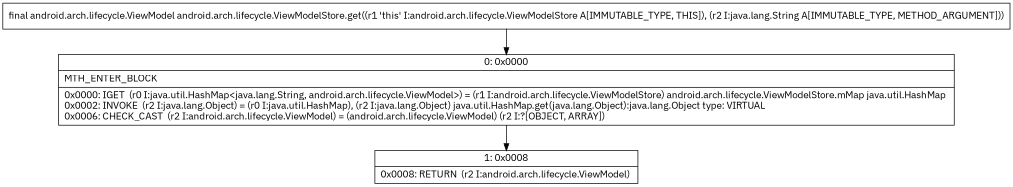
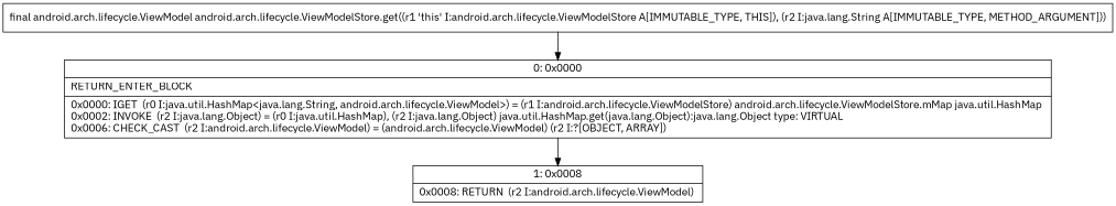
  digraph {
    fontname="IBM Plex Sans"
    node [shape=record fontname="IBM Plex Sans"]
    edge [fontname="IBM Plex Sans"]
-   n1 [label="{0\:\ 0x0000|MTH_ENTER_BLOCK\l|0x0000: IGET  (r0 I:java.util.HashMap\<java.lang.String, android.arch.lifecycle.ViewModel\>) = (r1 I:android.arch.lifecycle.ViewModelStore) android.arch.lifecycle.ViewModelStore.mMap java.util.HashMap \l0x0002: INVOKE  (r2 I:java.lang.Object) = (r0 I:java.util.HashMap), (r2 I:java.lang.Object) java.util.HashMap.get(java.lang.Object):java.lang.Object type: VIRTUAL \l0x0006: CHECK_CAST  (r2 I:android.arch.lifecycle.ViewModel) = (android.arch.lifecycle.ViewModel) (r2 I:?[OBJECT, ARRAY]) \l}"]
+   n1 [label="{0\:\ 0x0000|RETURN_ENTER_BLOCK\l|0x0000: IGET  (r0 I:java.util.HashMap\<java.lang.String, android.arch.lifecycle.ViewModel\>) = (r1 I:android.arch.lifecycle.ViewModelStore) android.arch.lifecycle.ViewModelStore.mMap java.util.HashMap \l0x0002: INVOKE  (r2 I:java.lang.Object) = (r0 I:java.util.HashMap), (r2 I:java.lang.Object) java.util.HashMap.get(java.lang.Object):java.lang.Object type: VIRTUAL \l0x0006: CHECK_CAST  (r2 I:android.arch.lifecycle.ViewModel) = (android.arch.lifecycle.ViewModel) (r2 I:?[OBJECT, ARRAY]) \l}"]
    n2 [label="{1\:\ 0x0008|0x0008: RETURN  (r2 I:android.arch.lifecycle.ViewModel) \l}"]
    n3 [label="{final android.arch.lifecycle.ViewModel android.arch.lifecycle.ViewModelStore.get((r1 'this' I:android.arch.lifecycle.ViewModelStore A[IMMUTABLE_TYPE, THIS]), (r2 I:java.lang.String A[IMMUTABLE_TYPE, METHOD_ARGUMENT])) }"]
    n1 -> n2
    n3 -> n1
  }
